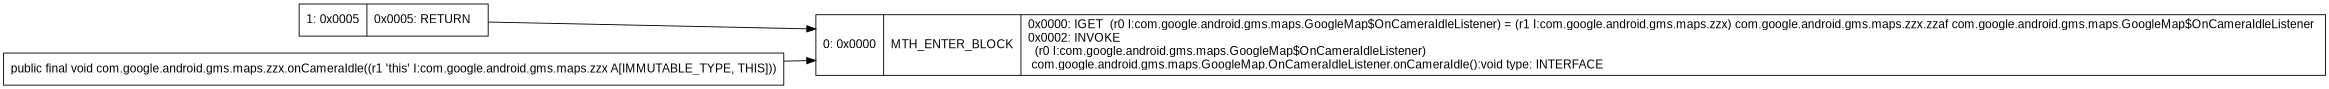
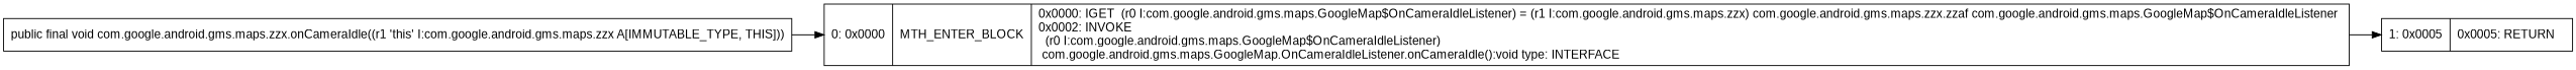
  digraph {
    rankdir=LR
    fontname="Liberation Sans"
    node [shape=record fontname="Liberation Sans"]
    edge [fontname="Liberation Sans"]
    n1 [label="{0\:\ 0x0000|MTH_ENTER_BLOCK\l|0x0000: IGET  (r0 I:com.google.android.gms.maps.GoogleMap$OnCameraIdleListener) = (r1 I:com.google.android.gms.maps.zzx) com.google.android.gms.maps.zzx.zzaf com.google.android.gms.maps.GoogleMap$OnCameraIdleListener \l0x0002: INVOKE  \l  (r0 I:com.google.android.gms.maps.GoogleMap$OnCameraIdleListener)\l com.google.android.gms.maps.GoogleMap.OnCameraIdleListener.onCameraIdle():void type: INTERFACE \l}"]
    n2 [label="{1\:\ 0x0005|0x0005: RETURN   \l}"]
    n3 [label="{public final void com.google.android.gms.maps.zzx.onCameraIdle((r1 'this' I:com.google.android.gms.maps.zzx A[IMMUTABLE_TYPE, THIS])) }"]
-   n2 -> n1
+   n1 -> n2
    n3 -> n1
  }
